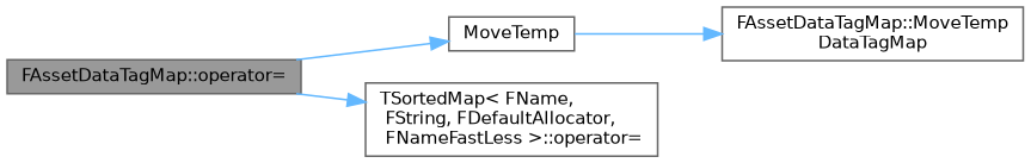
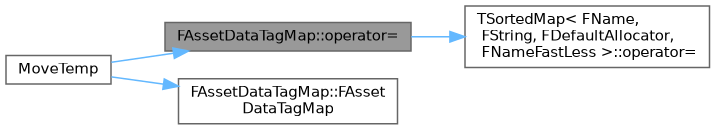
  digraph {
    rankdir=LR
    node [color=grey40 fillcolor=white fontname=Helvetica fontsize=10 shape=box style=filled]
    edge [color=steelblue1 fontname=Helvetica fontsize=10 labelfontname=Helvetica labelfontsize=10 style=solid]
    n1 [color=gray40 fillcolor=grey60 fontcolor=black height=0.2 label="FAssetDataTagMap::operator=" width=0.4]
    n2 [height=0.2 label=MoveTemp width=0.4]
    n3 [height=0.2 label="TSortedMap\< FName,\l FString, FDefaultAllocator,\l FNameFastLess \>::operator=" width=0.4]
-   n4 [height=0.2 label="FAssetDataTagMap::MoveTemp\lDataTagMap" width=0.4]
-   n1 -> n2
+   n4 [height=0.2 label="FAssetDataTagMap::FAsset\lDataTagMap" width=0.4]
+   n2 -> n1
    n1 -> n3
    n2 -> n4
  }
